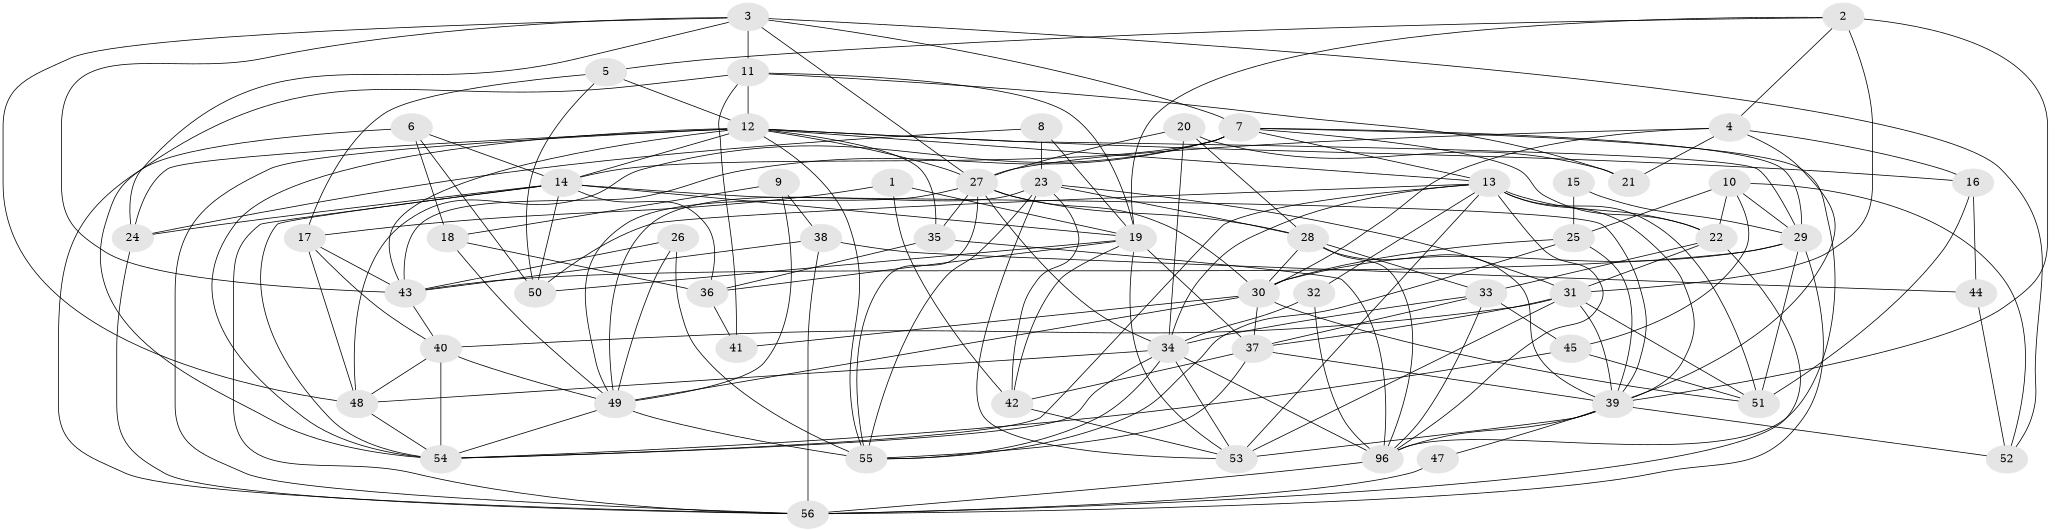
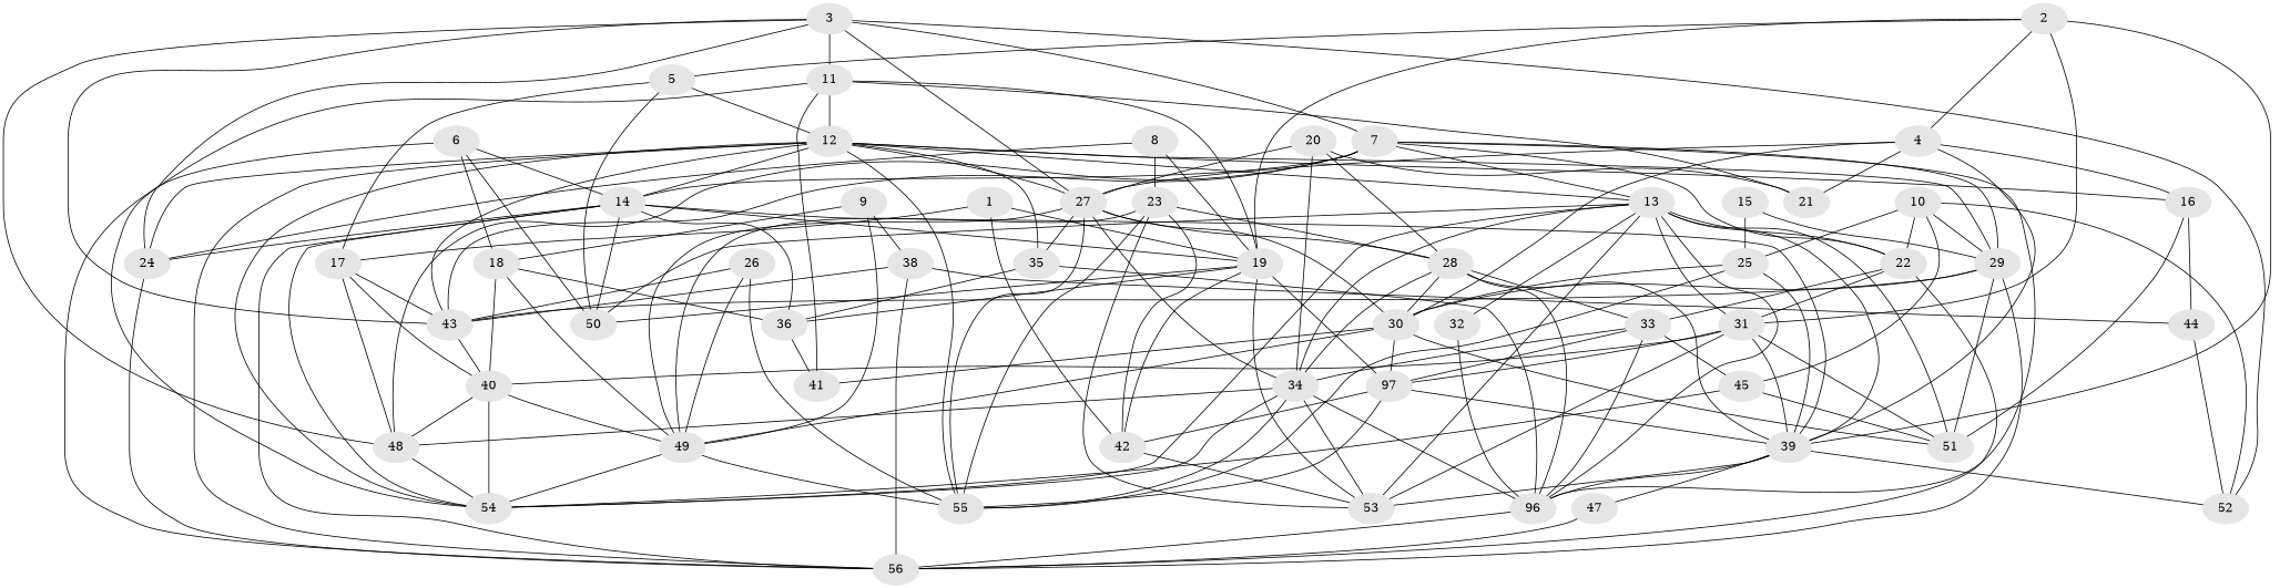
  graph {
    node [color=gray90 style=filled]
    edge [weight=1.0]
    1
    17
    19
    42
    43
    48
    40
    50
    53
    36
-   37
+   37 [label=97]
    2
    4
    5
    31
    39
    27
    16
    21
    30
    12
    51
    52
    n24 [label=96]
    47
    3
    7
    11
    24
    14
    13
    22
    29
    41
    54
    56
    49
    35
    55
    34
    28
    44
    6
    18
    32
    33
    8
    23
    9
    38
    10
    25
    45
    15
    20
    26
    1 -- 17
    1 -- 19
    1 -- 42
    17 -- 43 [weight=2.0]
    17 -- 48 [weight=2.0]
    17 -- 40
    19 -- 42
    19 -- 50
    19 -- 53
    19 -- 36
    19 -- 37
    42 -- 53
    43 -- 40
    48 -- 54
    40 -- 48
    40 -- 54 [weight=2.0]
    40 -- 49
    36 -- 41
    37 -- 42
    37 -- 39
    37 -- 55
    2 -- 19
    2 -- 4
    2 -- 5
    2 -- 31
    2 -- 39
    4 -- 39
    4 -- 27
    4 -- 16
    4 -- 21
    4 -- 30
    5 -- 17
    5 -- 50
    5 -- 12
    31 -- 40
    31 -- 53
    31 -- 37
    31 -- 39 [weight=2.0]
    31 -- 51 [weight=2.0]
    39 -- 53
    39 -- 52
    39 -- n24
    39 -- 47
    27 -- 30
    27 -- 49 [weight=2.0]
    27 -- 35
    27 -- 55
    27 -- 34
    27 -- 28
    16 -- 51
    16 -- 44
    30 -- 37
    30 -- 51 [weight=2.0]
    30 -- 41
    30 -- 49
    12 -- 43
    12 -- 27
    12 -- 16
    12 -- 24
    12 -- 14
    12 -- 13
    12 -- 29
    12 -- 54
    12 -- 56
    12 -- 35
    12 -- 55
    n24 -- 56
    47 -- 56 [weight=2.0]
    3 -- 43
    3 -- 48
    3 -- 27
    3 -- 52
    3 -- 7
    3 -- 11
    3 -- 24
    7 -- 43 [weight=2.0]
    7 -- 48
    7 -- n24
    7 -- 14 [weight=2.0]
    7 -- 13
    7 -- 22
    7 -- 29
    11 -- 19
    11 -- 21
    11 -- 12
    11 -- 41
    11 -- 54
    24 -- 56
    14 -- 19 [weight=2.0]
    14 -- 50
    14 -- 36
    14 -- 39
    14 -- 24
    14 -- 54
    14 -- 56 [weight=2.0]
    13 -- 50
    13 -- 53
-   23 -- 31
+   13 -- 31
    13 -- 39
    13 -- 51 [weight=4.0]
    13 -- n24
    13 -- 22
    13 -- 54
    13 -- 34
    13 -- 32
    22 -- 31
    22 -- 56
    22 -- 33
    29 -- 43
    29 -- 30
    29 -- 51
    29 -- 56
    49 -- 54
    49 -- 55 [weight=2.0]
    35 -- 36
    35 -- n24
    34 -- 48
    34 -- 53
    34 -- n24
    34 -- 54
    34 -- 55 [weight=2.0]
    28 -- 39
    28 -- 30
    28 -- n24
    28 -- 33
    44 -- 52
    6 -- 50
    6 -- 14
    6 -- 56
    6 -- 18
+   18 -- 40
    18 -- 36
    18 -- 49
    32 -- n24
-   32 -- 34
+   28 -- 34
    33 -- 37
    33 -- n24
    33 -- 34
    33 -- 45
    8 -- 19
    8 -- 24
    8 -- 23
    23 -- 42
    23 -- 53
    23 -- 49
    23 -- 55
    23 -- 28
    9 -- 49 [weight=2.0]
    9 -- 18
    9 -- 38
    38 -- 43
    38 -- 56
    38 -- 44
    10 -- 52
    10 -- 22
    10 -- 29
    10 -- 25
    10 -- 45
    25 -- 39
    25 -- 30
    25 -- 55
    45 -- 51
    45 -- 54
    15 -- 29
    15 -- 25 [weight=2.0]
    20 -- 27
    20 -- 21
    20 -- 34
    20 -- 28
    26 -- 43
    26 -- 49
    26 -- 55 [weight=2.0]
  }
